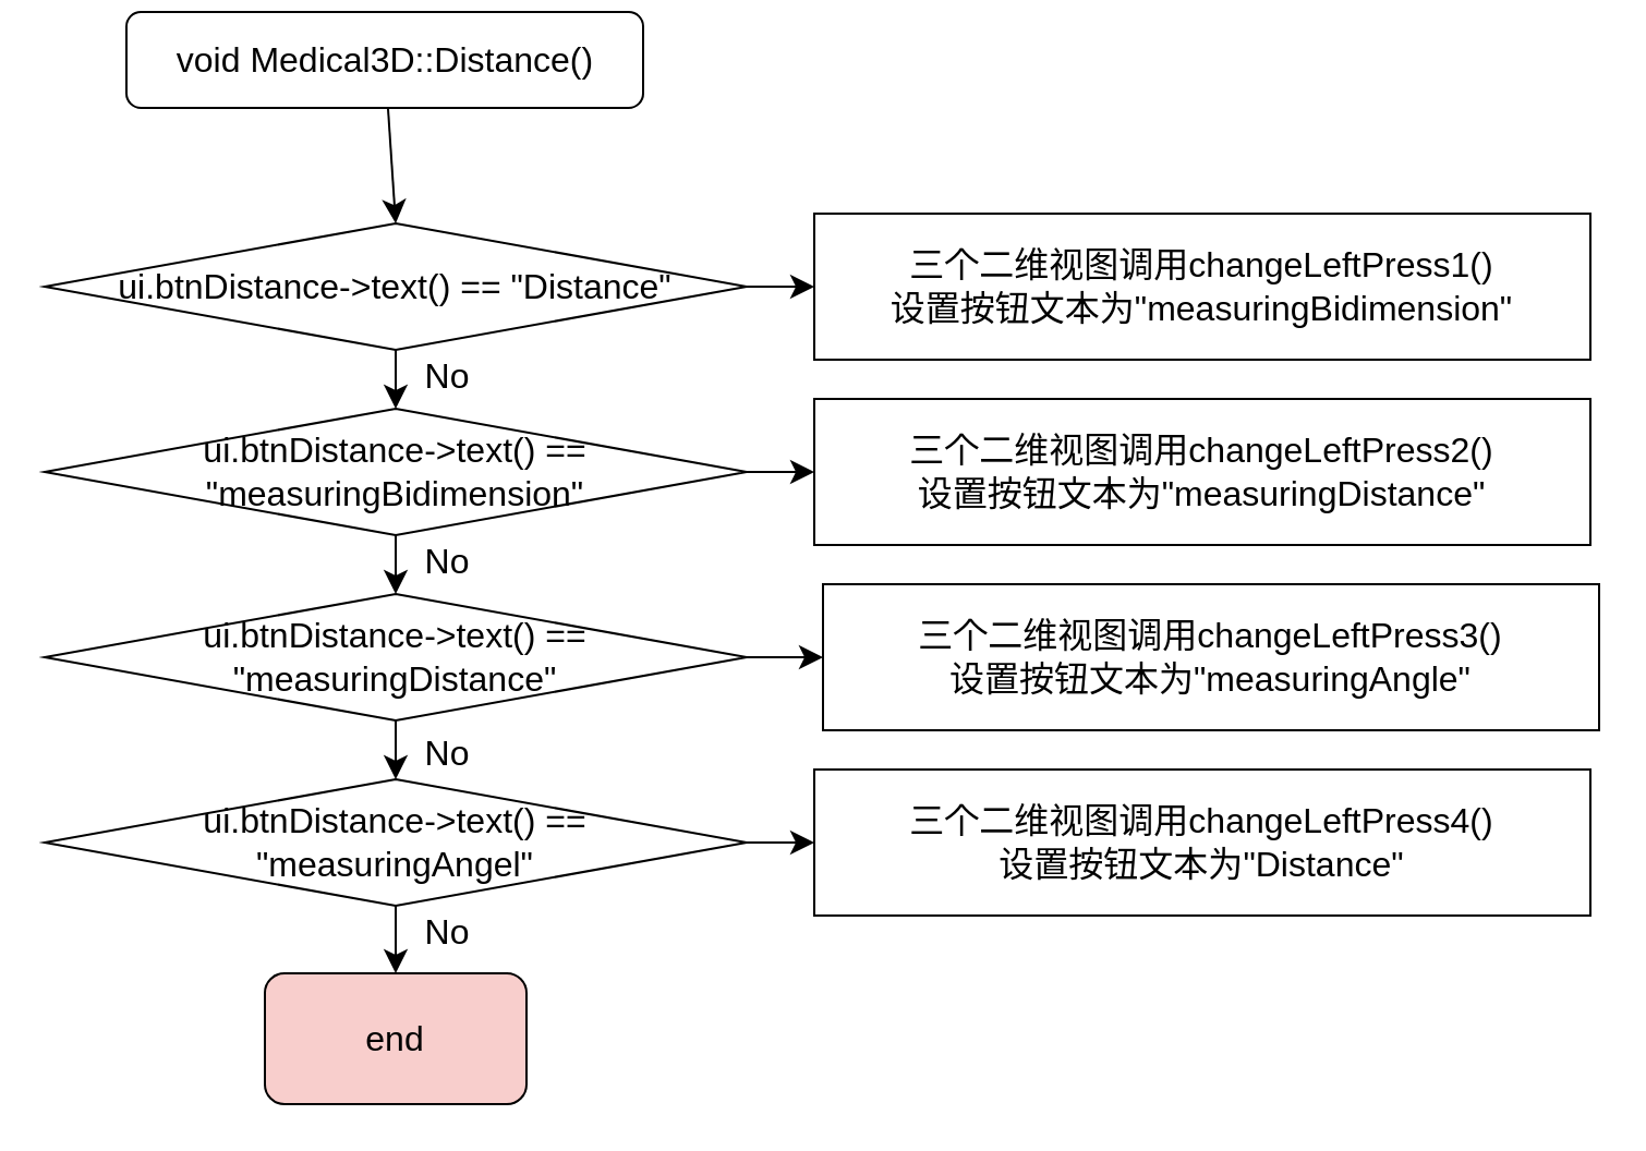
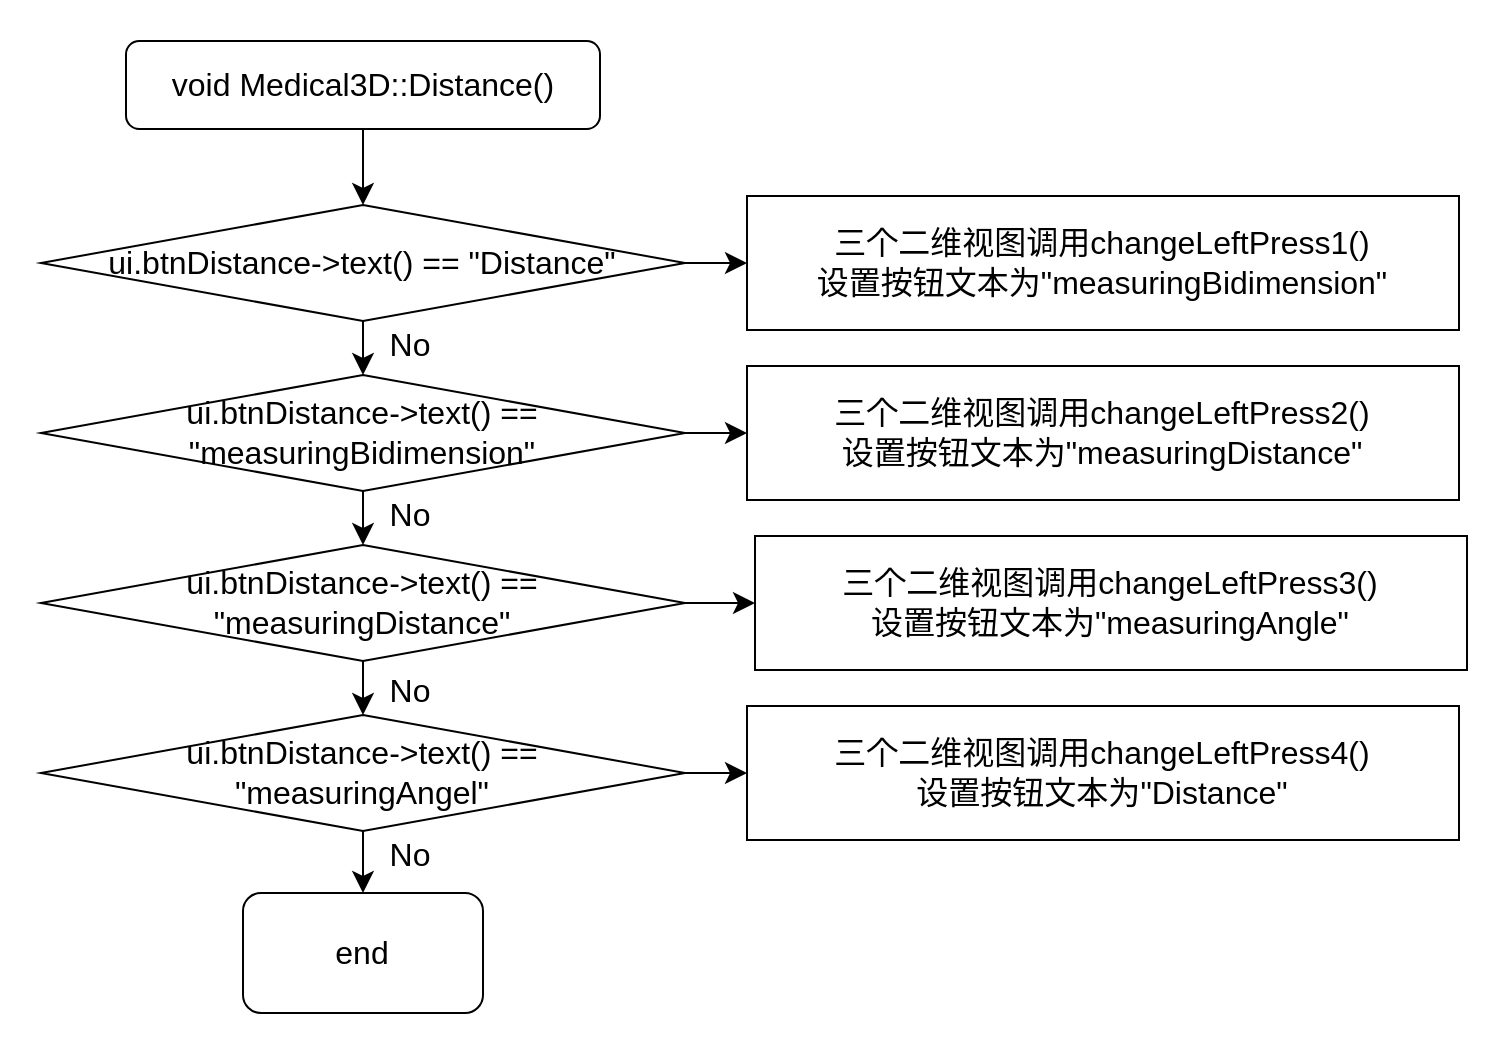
  <mxCell id="0" />
  <mxCell id="1" parent="0" />
  <mxCell id="2" value="" style="edgeStyle=none;curved=1;rounded=0;orthogonalLoop=1;jettySize=auto;html=1;fontSize=12;startSize=8;endSize=8;" edge="1" parent="1" source="4" target="7"><mxGeometry relative="1" as="geometry" /></mxCell>
  <mxCell id="3" value="" style="edgeStyle=none;curved=1;rounded=0;orthogonalLoop=1;jettySize=auto;html=1;fontSize=12;startSize=8;endSize=8;" edge="1" parent="1" source="4" target="18"><mxGeometry relative="1" as="geometry" /></mxCell>
  <mxCell id="4" value="ui.btnDistance-&amp;gt;text() == &quot;Distance&quot;" style="rhombus;whiteSpace=wrap;html=1;fontSize=16;rounded=0;" vertex="1" parent="1"><mxGeometry x="20" y="102" width="322" height="58" as="geometry" /></mxCell>
  <mxCell id="5" value="" style="edgeStyle=none;curved=1;rounded=0;orthogonalLoop=1;jettySize=auto;html=1;fontSize=12;startSize=8;endSize=8;" edge="1" parent="1" source="7" target="10"><mxGeometry relative="1" as="geometry" /></mxCell>
  <mxCell id="6" value="" style="edgeStyle=none;curved=1;rounded=0;orthogonalLoop=1;jettySize=auto;html=1;fontSize=12;startSize=8;endSize=8;" edge="1" parent="1" source="7" target="19"><mxGeometry relative="1" as="geometry" /></mxCell>
  <mxCell id="7" value="ui.btnDistance-&amp;gt;text() == &quot;measuringBidimension&quot;" style="rhombus;whiteSpace=wrap;html=1;fontSize=16;rounded=0;" vertex="1" parent="1"><mxGeometry x="20" y="187" width="322" height="58" as="geometry" /></mxCell>
  <mxCell id="8" value="" style="edgeStyle=none;curved=1;rounded=0;orthogonalLoop=1;jettySize=auto;html=1;fontSize=12;startSize=8;endSize=8;" edge="1" parent="1" source="10" target="13"><mxGeometry relative="1" as="geometry" /></mxCell>
  <mxCell id="9" value="" style="edgeStyle=none;curved=1;rounded=0;orthogonalLoop=1;jettySize=auto;html=1;fontSize=12;startSize=8;endSize=8;" edge="1" parent="1" source="10" target="20"><mxGeometry relative="1" as="geometry" /></mxCell>
  <mxCell id="10" value="ui.btnDistance-&amp;gt;text() == &quot;measuringDistance&quot;" style="rhombus;whiteSpace=wrap;html=1;fontSize=16;rounded=0;" vertex="1" parent="1"><mxGeometry x="20" y="272" width="322" height="58" as="geometry" /></mxCell>
  <mxCell id="11" value="" style="edgeStyle=none;curved=1;rounded=0;orthogonalLoop=1;jettySize=auto;html=1;fontSize=12;startSize=8;endSize=8;" edge="1" parent="1" source="13" target="21"><mxGeometry relative="1" as="geometry" /></mxCell>
  <mxCell id="12" value="" style="edgeStyle=none;curved=1;rounded=0;orthogonalLoop=1;jettySize=auto;html=1;fontSize=12;startSize=8;endSize=8;" edge="1" parent="1" source="13" target="22"><mxGeometry relative="1" as="geometry" /></mxCell>
  <mxCell id="13" value="ui.btnDistance-&amp;gt;text() == &lt;br&gt;&quot;measuringAngel&quot;" style="rhombus;whiteSpace=wrap;html=1;fontSize=16;rounded=0;" vertex="1" parent="1"><mxGeometry x="20" y="357" width="322" height="58" as="geometry" /></mxCell>
  <mxCell id="14" value="No" style="text;html=1;strokeColor=none;fillColor=none;align=center;verticalAlign=middle;whiteSpace=wrap;rounded=0;fontSize=16;" vertex="1" parent="1"><mxGeometry x="175" y="157" width="60" height="30" as="geometry" /></mxCell>
  <mxCell id="15" value="No" style="text;html=1;strokeColor=none;fillColor=none;align=center;verticalAlign=middle;whiteSpace=wrap;rounded=0;fontSize=16;" vertex="1" parent="1"><mxGeometry x="175" y="242" width="60" height="30" as="geometry" /></mxCell>
  <mxCell id="16" value="No" style="text;html=1;strokeColor=none;fillColor=none;align=center;verticalAlign=middle;whiteSpace=wrap;rounded=0;fontSize=16;" vertex="1" parent="1"><mxGeometry x="175" y="330" width="60" height="30" as="geometry" /></mxCell>
  <mxCell id="17" value="No" style="text;html=1;strokeColor=none;fillColor=none;align=center;verticalAlign=middle;whiteSpace=wrap;rounded=0;fontSize=16;" vertex="1" parent="1"><mxGeometry x="175" y="412" width="60" height="30" as="geometry" /></mxCell>
  <mxCell id="18" value="&lt;div&gt;三个二维视图调用changeLeftPress1()&lt;/div&gt;&lt;div&gt;&lt;span style=&quot;background-color: initial;&quot;&gt;设置按钮文本为&lt;/span&gt;&lt;span style=&quot;background-color: initial;&quot;&gt;&quot;measuringBidimension&quot;&lt;/span&gt;&lt;/div&gt;" style="whiteSpace=wrap;html=1;fontSize=16;rounded=0;" vertex="1" parent="1"><mxGeometry x="373" y="97.5" width="356" height="67" as="geometry" /></mxCell>
  <mxCell id="19" value="&lt;div&gt;三个二维视图调用changeLeftPress2()&lt;/div&gt;&lt;div&gt;&lt;span style=&quot;background-color: initial;&quot;&gt;设置按钮文本为&lt;/span&gt;&lt;span style=&quot;background-color: initial;&quot;&gt;&quot;measuringDistance&quot;&lt;/span&gt;&lt;/div&gt;" style="whiteSpace=wrap;html=1;fontSize=16;rounded=0;" vertex="1" parent="1"><mxGeometry x="373" y="182.5" width="356" height="67" as="geometry" /></mxCell>
  <mxCell id="20" value="&lt;div&gt;三个二维视图调用changeLeftPress3()&lt;/div&gt;&lt;div&gt;&lt;span style=&quot;background-color: initial;&quot;&gt;设置按钮文本为&lt;/span&gt;&lt;span style=&quot;background-color: initial;&quot;&gt;&quot;measuringAngle&quot;&lt;/span&gt;&lt;/div&gt;" style="whiteSpace=wrap;html=1;fontSize=16;rounded=0;" vertex="1" parent="1"><mxGeometry x="377" y="267.5" width="356" height="67" as="geometry" /></mxCell>
  <mxCell id="21" value="&lt;div&gt;三个二维视图调用changeLeftPress4()&lt;/div&gt;&lt;div&gt;&lt;span style=&quot;background-color: initial;&quot;&gt;设置按钮文本为&lt;/span&gt;&lt;span style=&quot;background-color: initial;&quot;&gt;&quot;Distance&quot;&lt;/span&gt;&lt;/div&gt;" style="whiteSpace=wrap;html=1;fontSize=16;rounded=0;" vertex="1" parent="1"><mxGeometry x="373" y="352.5" width="356" height="67" as="geometry" /></mxCell>
- <mxCell id="22" value="end" style="rounded=1;whiteSpace=wrap;html=1;fontSize=16;fillColor=#f8cecc;" vertex="1" parent="1"><mxGeometry x="121" y="446" width="120" height="60" as="geometry" /></mxCell>
+ <mxCell id="22" value="end" style="rounded=1;whiteSpace=wrap;html=1;fontSize=16;" vertex="1" parent="1"><mxGeometry x="121" y="446" width="120" height="60" as="geometry" /></mxCell>
  <mxCell id="23" value="" style="edgeStyle=none;curved=1;rounded=0;orthogonalLoop=1;jettySize=auto;html=1;fontSize=12;startSize=8;endSize=8;entryX=0.5;entryY=0;entryDx=0;entryDy=0;" edge="1" parent="1" source="24" target="4"><mxGeometry relative="1" as="geometry" /></mxCell>
- <mxCell id="24" value="void Medical3D::Distance()" style="rounded=1;whiteSpace=wrap;html=1;fontSize=16;" vertex="1" parent="1"><mxGeometry x="57.5" y="5" width="237" height="44" as="geometry" /></mxCell>
+ <mxCell id="24" value="void Medical3D::Distance()" style="rounded=1;whiteSpace=wrap;html=1;fontSize=16;" vertex="1" parent="1"><mxGeometry x="62.5" y="20" width="237" height="44" as="geometry" /></mxCell>
